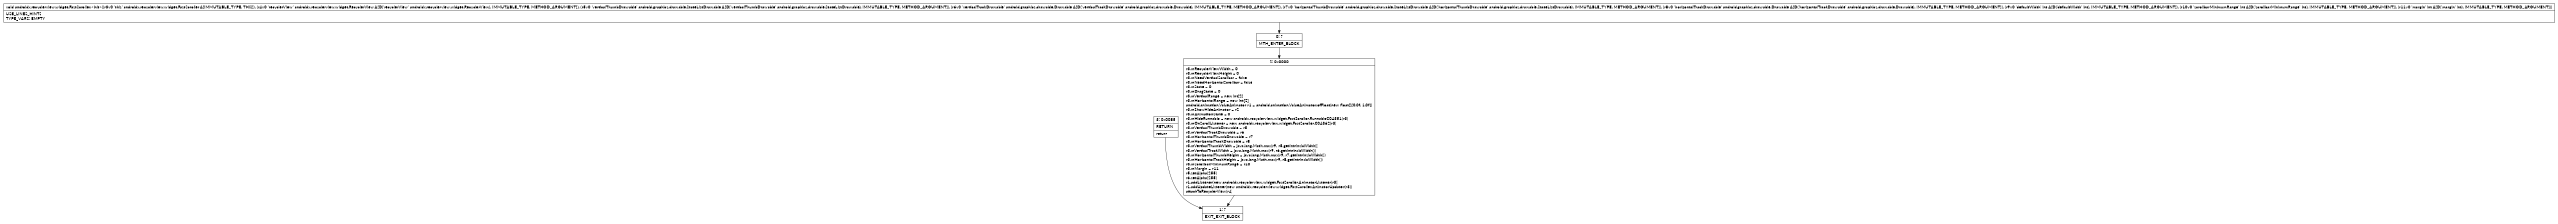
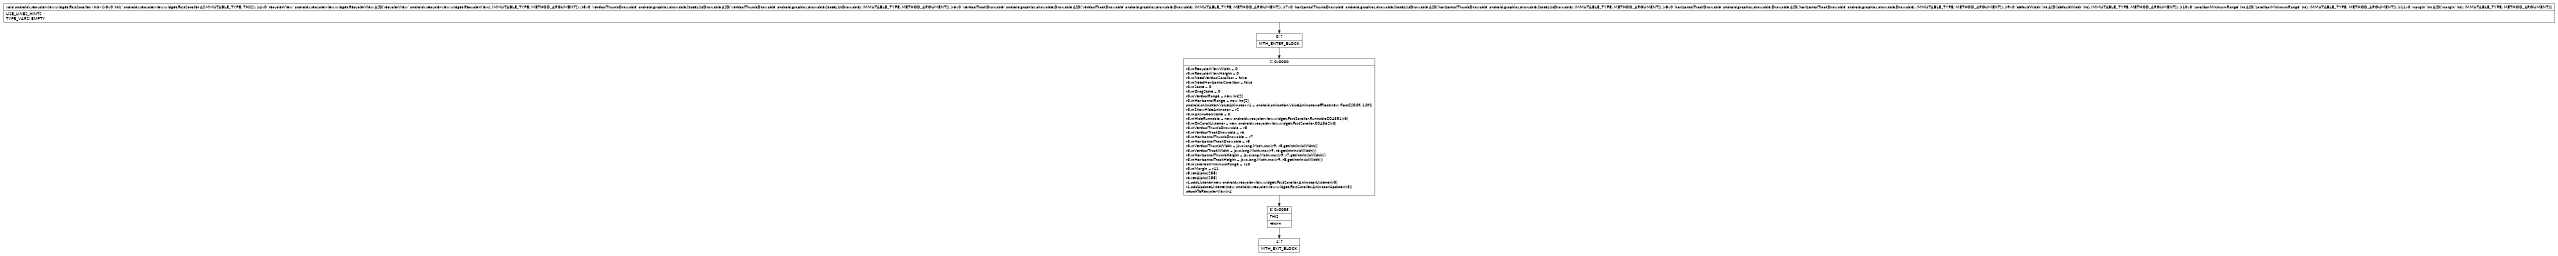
  digraph {
    fontname=Lato
    node [fontname=Lato shape=record]
    edge [fontname=Lato]
    n1 [label="{0\:\ ?|MTH_ENTER_BLOCK\l}"]
    n2 [label="{2\:\ 0x0000|r3.mRecyclerViewWidth = 0\lr3.mRecyclerViewHeight = 0\lr3.mNeedVerticalScrollbar = false\lr3.mNeedHorizontalScrollbar = false\lr3.mState = 0\lr3.mDragState = 0\lr3.mVerticalRange = new int[2]\lr3.mHorizontalRange = new int[2]\landroid.animation.ValueAnimator r1 = android.animation.ValueAnimator.ofFloat(new float[]\{0.0f, 1.0f\})\lr3.mShowHideAnimator = r2\lr3.mAnimationState = 0\lr3.mHideRunnable = new androidx.recyclerview.widget.FastScroller.RunnableC04351(r3)\lr3.mOnScrollListener = new androidx.recyclerview.widget.FastScroller.C04362(r3)\lr3.mVerticalThumbDrawable = r5\lr3.mVerticalTrackDrawable = r6\lr3.mHorizontalThumbDrawable = r7\lr3.mHorizontalTrackDrawable = r8\lr3.mVerticalThumbWidth = java.lang.Math.max(r9, r5.getIntrinsicWidth())\lr3.mVerticalTrackWidth = java.lang.Math.max(r9, r6.getIntrinsicWidth())\lr3.mHorizontalThumbHeight = java.lang.Math.max(r9, r7.getIntrinsicWidth())\lr3.mHorizontalTrackHeight = java.lang.Math.max(r9, r8.getIntrinsicWidth())\lr3.mScrollbarMinimumRange = r10\lr3.mMargin = r11\lr5.setAlpha(255)\lr6.setAlpha(255)\lr1.addListener(new androidx.recyclerview.widget.FastScroller.AnimatorListener(r3))\lr1.addUpdateListener(new androidx.recyclerview.widget.FastScroller.AnimatorUpdater(r3))\lattachToRecyclerView(r4)\l}"]
-   n3 [label="{3\:\ 0x0085|RETURN\l|return\l}"]
-   n4 [label="{1\:\ ?|EXIT_EXIT_BLOCK\l}"]
+   n3 [label="{3\:\ 0x0085|THIS\l|return\l}"]
+   n4 [label="{1\:\ ?|MTH_EXIT_BLOCK\l}"]
    n5 [label="{void androidx.recyclerview.widget.FastScroller.\<init\>((r3v0 'this' androidx.recyclerview.widget.FastScroller A[IMMUTABLE_TYPE, THIS]), (r4v0 'recyclerView' androidx.recyclerview.widget.RecyclerView A[D('recyclerView' androidx.recyclerview.widget.RecyclerView), IMMUTABLE_TYPE, METHOD_ARGUMENT]), (r5v0 'verticalThumbDrawable' android.graphics.drawable.StateListDrawable A[D('verticalThumbDrawable' android.graphics.drawable.StateListDrawable), IMMUTABLE_TYPE, METHOD_ARGUMENT]), (r6v0 'verticalTrackDrawable' android.graphics.drawable.Drawable A[D('verticalTrackDrawable' android.graphics.drawable.Drawable), IMMUTABLE_TYPE, METHOD_ARGUMENT]), (r7v0 'horizontalThumbDrawable' android.graphics.drawable.StateListDrawable A[D('horizontalThumbDrawable' android.graphics.drawable.StateListDrawable), IMMUTABLE_TYPE, METHOD_ARGUMENT]), (r8v0 'horizontalTrackDrawable' android.graphics.drawable.Drawable A[D('horizontalTrackDrawable' android.graphics.drawable.Drawable), IMMUTABLE_TYPE, METHOD_ARGUMENT]), (r9v0 'defaultWidth' int A[D('defaultWidth' int), IMMUTABLE_TYPE, METHOD_ARGUMENT]), (r10v0 'scrollbarMinimumRange' int A[D('scrollbarMinimumRange' int), IMMUTABLE_TYPE, METHOD_ARGUMENT]), (r11v0 'margin' int A[D('margin' int), IMMUTABLE_TYPE, METHOD_ARGUMENT]))  | USE_LINES_HINTS\lTYPE_VARS: EMPTY\l}"]
    n1 -> n2
-   n2 -> n4
+   n2 -> n3
    n3 -> n4
    n5 -> n1
  }
